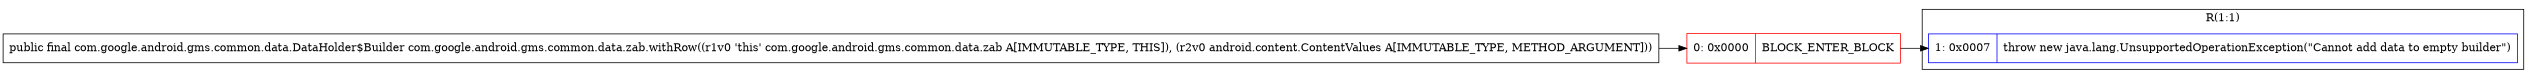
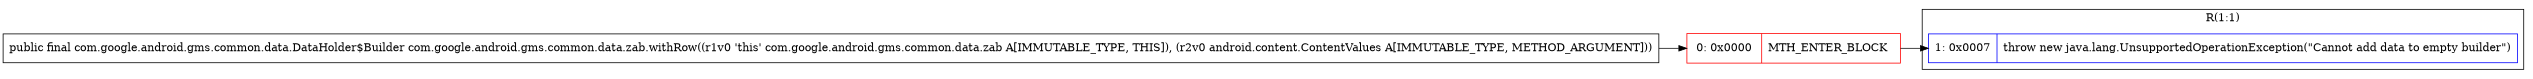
  digraph {
    rankdir=LR
    node [shape=record]
    n1 [color=blue label="{1\:\ 0x0007|throw new java.lang.UnsupportedOperationException(\"Cannot add data to empty builder\")\l}"]
-   n2 [color=red label="{0\:\ 0x0000|BLOCK_ENTER_BLOCK\l}"]
+   n2 [color=red label="{0\:\ 0x0000|MTH_ENTER_BLOCK\l}"]
    n3 [label="{public final com.google.android.gms.common.data.DataHolder$Builder com.google.android.gms.common.data.zab.withRow((r1v0 'this' com.google.android.gms.common.data.zab A[IMMUTABLE_TYPE, THIS]), (r2v0 android.content.ContentValues A[IMMUTABLE_TYPE, METHOD_ARGUMENT])) }"]
    subgraph cluster_1 {
      label="R(1:1)"
      n1
    }
    n2 -> n1
    n3 -> n2
  }
